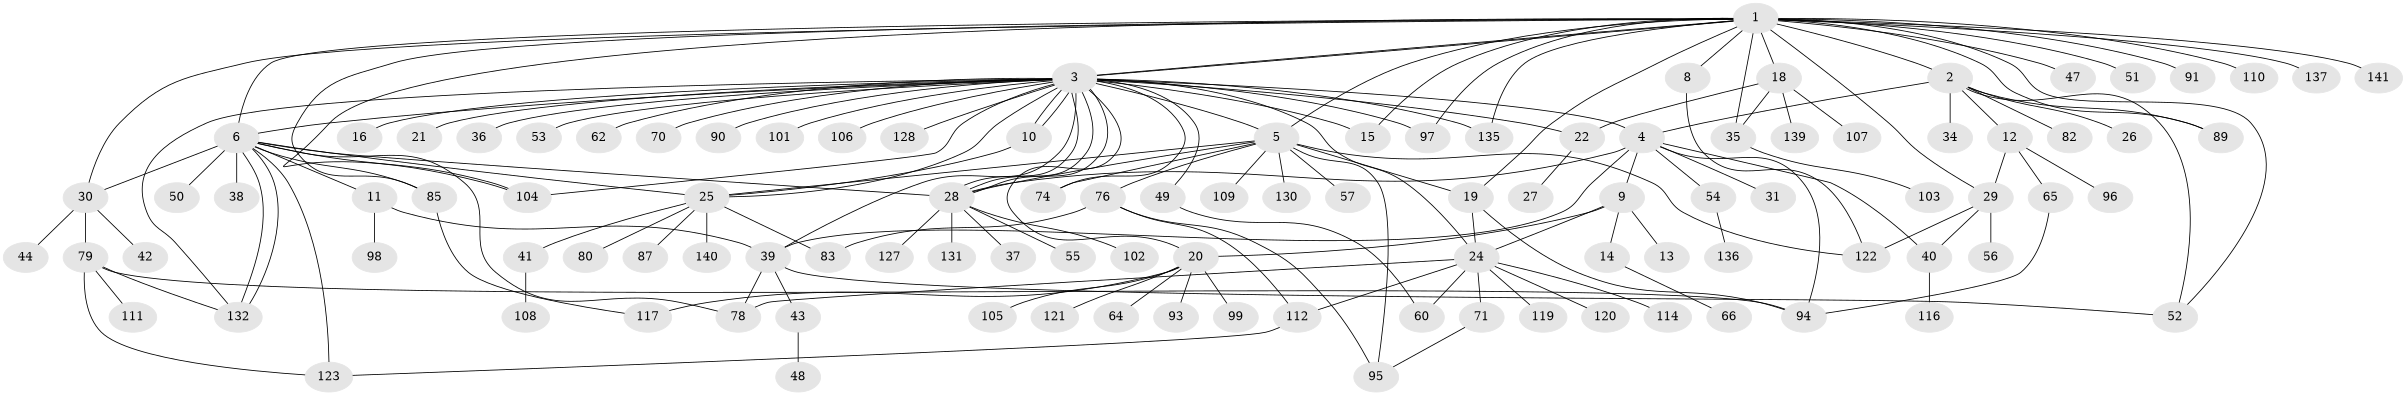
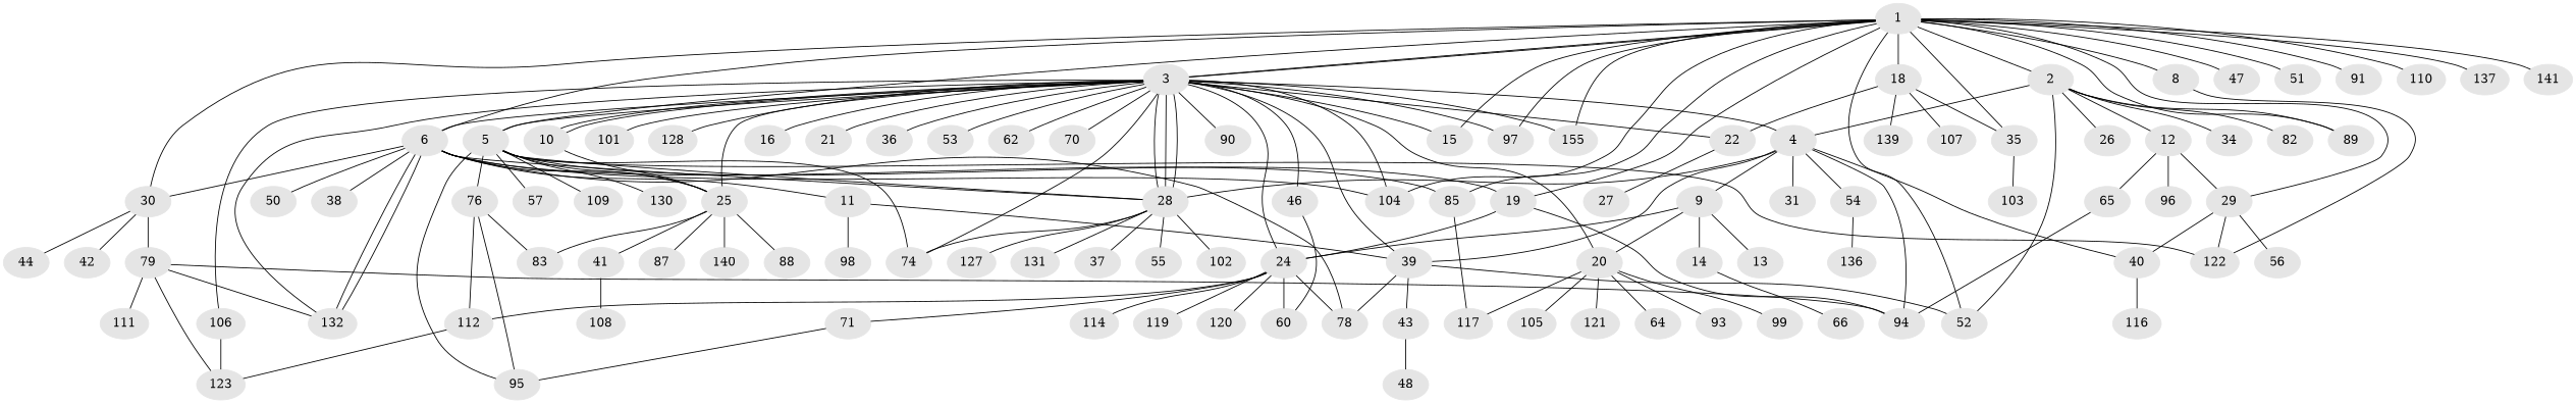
  graph {
    node [color=gray90 style=filled]
    1 [super="+7"]
    2 [super="+115"]
    3 [super="+69"]
    5 [super="+46"]
    6 [super="+113"]
    8 [super="+66"]
    15
    18 [super="+86"]
    19 [super="+129"]
    29 [super="+84"]
    30
    35 [super="+81"]
    47
    51
    52 [super="+88"]
    85
    89
    91
    97
    104
    110
-   135
+   135 [label=155]
    137
    141
    4 [super="+45"]
    12 [super="+63"]
    26
    34 [super="+72"]
    82
    10
    16
    20 [super="+32"]
    21
    22 [super="+133"]
    24 [super="+33"]
    25 [super="+59"]
    28 [super="+58"]
    36
    39 [super="+118"]
-   49
+   49 [label=46]
    53
    62
    70 [super="+124"]
    74
    90
    101
    106
    128
    132
    57
    76 [super="+92"]
    95 [super="+138"]
    109
    122
    130
    11 [super="+17"]
    38
    50
    78
    123
    107
    139
    94
    40
    56
    42
    44 [super="+75"]
    79
    103
    117 [super="+126"]
    9 [super="+23"]
    31
    54 [super="+73"]
    65
    96
    64
    93
    99
    105
    121
    27
    60
    71 [super="+125"]
    112
    114
    119
    120
    41 [super="+61"]
-   80
+   80 [label=88]
    83
    87
    140
    37
    55
    102
    127
    131
    43 [super="+134"]
    13
    14 [super="+67"]
    116
    136
    98
    n104 [label=66]
    108
    111
    48
    1 -- 2 [weight=2]
    1 -- 3
    1 -- 3
    1 -- 5
    1 -- 6
    1 -- 8
    1 -- 15
    1 -- 18 [weight=2]
    1 -- 19
    1 -- 29
    1 -- 30
    1 -- 35
    1 -- 47
    1 -- 51
    1 -- 52
    1 -- 85
    1 -- 89
    1 -- 91
    1 -- 97
    1 -- 104
    1 -- 110
    1 -- 135
    1 -- 137
    1 -- 141
    2 -- 52
    2 -- 89
    2 -- 4
    2 -- 12
    2 -- 26
    2 -- 34
    2 -- 82
    3 -- 5
    3 -- 6 [weight=2]
    3 -- 15
    3 -- 97
    3 -- 104
    3 -- 135
    3 -- 4 [weight=2]
    3 -- 10
    3 -- 10
    3 -- 16
    3 -- 20
    3 -- 21
    3 -- 22 [weight=2]
    3 -- 24
    3 -- 25
    3 -- 28
    3 -- 28
    3 -- 28
    3 -- 36
    3 -- 39
    3 -- 49
    3 -- 53
    3 -- 62
    3 -- 70
    3 -- 74
    3 -- 90
    3 -- 101
    3 -- 106
    3 -- 128
    3 -- 132
    5 -- 19
    5 -- 25
    5 -- 28
    5 -- 74
    5 -- 57
    5 -- 76
    5 -- 95
    5 -- 109
    5 -- 122
    5 -- 130
    6 -- 30
    6 -- 85
    6 -- 104
    6 -- 25
    6 -- 28
    6 -- 132
    6 -- 132
    6 -- 11
    6 -- 38
    6 -- 50
    6 -- 78
-   6 -- 123
+   106 -- 123
    8 -- 122
    18 -- 35
    18 -- 22
    18 -- 107
    18 -- 139
    19 -- 24
    19 -- 94
    29 -- 122
    29 -- 40
    29 -- 56
    30 -- 42
    30 -- 44
    30 -- 79
    35 -- 103
    85 -- 117
    4 -- 28
    4 -- 39
    4 -- 94
    4 -- 40
    4 -- 9
    4 -- 31
    4 -- 54
    12 -- 29
    12 -- 65
    12 -- 96
    10 -- 25
    20 -- 117
    20 -- 64
    20 -- 93
    20 -- 99
    20 -- 105
    20 -- 121
    22 -- 27
    24 -- 78
    24 -- 60
    24 -- 71
    24 -- 112
    24 -- 114
    24 -- 119
    24 -- 120
    25 -- 41
    25 -- 80
    25 -- 83
    25 -- 87
    25 -- 140
+   28 -- 74
    28 -- 37
    28 -- 55
    28 -- 102
    28 -- 127
    28 -- 131
    39 -- 52
    39 -- 78
    39 -- 43
    49 -- 60
    76 -- 95
    76 -- 112
    76 -- 83
    11 -- 39
    11 -- 98
    40 -- 116
    79 -- 132
    79 -- 123
    79 -- 94
    79 -- 111
    9 -- 20
    9 -- 24
    9 -- 13
    9 -- 14
    54 -- 136
    65 -- 94
    71 -- 95
    112 -- 123
    41 -- 108
    43 -- 48
    14 -- n104
  }
